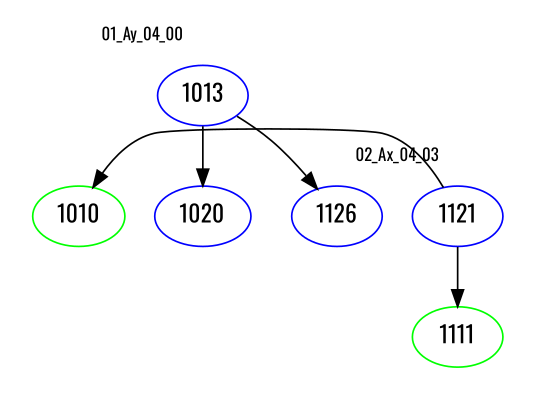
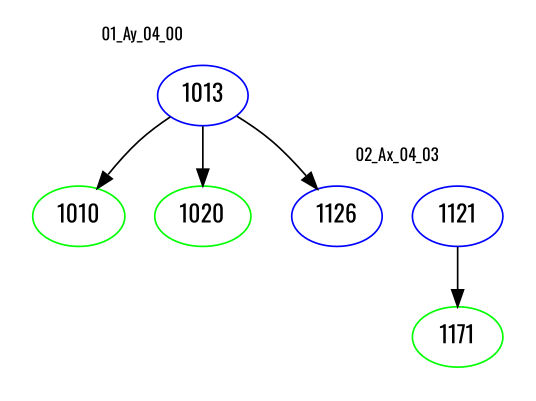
  digraph {
    fontname=Oswald
    node [color=blue fontname=Oswald]
    edge [color=black fontname=Oswald]
    n1 [label=1121]
-   n2 [color=green label=1111]
+   n2 [color=green label=1171]
    n3 [label=1126]
    n4 [label=1013]
    n5 [color=green label=1010]
-   n6 [label=1020]
+   n6 [color=green label=1020]
    subgraph cluster_1 {
      color=white
      fontsize=10
      label="02_Ax_04_03"
      n1
      n2
      n3
    }
    subgraph cluster_2 {
      color=white
      fontsize=10
      label="01_Ay_04_00"
      n4
      n5
      n6
    }
    n1 -> n2
    n4 -> n3
-   n1 -> n5
+   n4 -> n5
    n4 -> n6
  }
